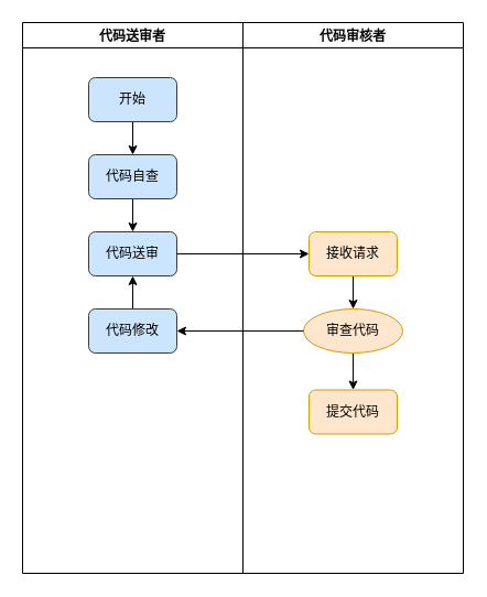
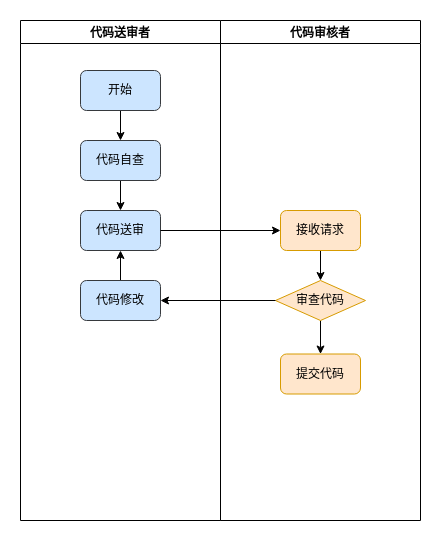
  <mxCell id="0" />
  <mxCell id="1" parent="0" />
  <mxCell id="2" value="代码送审者" style="swimlane;" vertex="1" parent="1"><mxGeometry x="20" y="20" width="200" height="500" as="geometry" /></mxCell>
  <mxCell id="3" style="edgeStyle=orthogonalEdgeStyle;rounded=0;orthogonalLoop=1;jettySize=auto;html=1;exitX=0.5;exitY=1;exitDx=0;exitDy=0;entryX=0.5;entryY=0;entryDx=0;entryDy=0;" edge="1" parent="2" source="4" target="6"><mxGeometry relative="1" as="geometry" /></mxCell>
  <mxCell id="4" value="开始" style="rounded=1;whiteSpace=wrap;html=1;fillColor=#cce5ff;strokeColor=#36393d;" vertex="1" parent="2"><mxGeometry x="60" y="50" width="80" height="40" as="geometry" /></mxCell>
  <mxCell id="5" style="edgeStyle=orthogonalEdgeStyle;rounded=0;orthogonalLoop=1;jettySize=auto;html=1;exitX=0.5;exitY=1;exitDx=0;exitDy=0;entryX=0.5;entryY=0;entryDx=0;entryDy=0;" edge="1" parent="2" source="6" target="7"><mxGeometry relative="1" as="geometry" /></mxCell>
  <mxCell id="6" value="代码自查" style="rounded=1;whiteSpace=wrap;html=1;fillColor=#cce5ff;strokeColor=#36393d;" vertex="1" parent="2"><mxGeometry x="60" y="120" width="80" height="40" as="geometry" /></mxCell>
  <mxCell id="7" value="代码送审" style="rounded=1;whiteSpace=wrap;html=1;fillColor=#cce5ff;strokeColor=#36393d;" vertex="1" parent="2"><mxGeometry x="60" y="190" width="80" height="40" as="geometry" /></mxCell>
  <mxCell id="8" style="edgeStyle=orthogonalEdgeStyle;rounded=0;orthogonalLoop=1;jettySize=auto;html=1;exitX=0.5;exitY=0;exitDx=0;exitDy=0;entryX=0.5;entryY=1;entryDx=0;entryDy=0;" edge="1" parent="2" source="9" target="7"><mxGeometry relative="1" as="geometry" /></mxCell>
  <mxCell id="9" value="代码修改" style="rounded=1;whiteSpace=wrap;html=1;fillColor=#cce5ff;strokeColor=#36393d;" vertex="1" parent="2"><mxGeometry x="60" y="260" width="80" height="40" as="geometry" /></mxCell>
  <mxCell id="10" value="代码审核者" style="swimlane;" vertex="1" parent="1"><mxGeometry x="220" y="20" width="200" height="500" as="geometry" /></mxCell>
  <mxCell id="11" style="edgeStyle=orthogonalEdgeStyle;rounded=0;orthogonalLoop=1;jettySize=auto;html=1;exitX=0.5;exitY=1;exitDx=0;exitDy=0;" edge="1" parent="10" source="12" target="14"><mxGeometry relative="1" as="geometry" /></mxCell>
  <mxCell id="12" value="接收请求" style="rounded=1;whiteSpace=wrap;html=1;fillColor=#ffe6cc;strokeColor=#d79b00;" vertex="1" parent="10"><mxGeometry x="60" y="190" width="80" height="40" as="geometry" /></mxCell>
  <mxCell id="13" style="edgeStyle=orthogonalEdgeStyle;rounded=0;orthogonalLoop=1;jettySize=auto;html=1;exitX=0.5;exitY=1;exitDx=0;exitDy=0;entryX=0.5;entryY=0;entryDx=0;entryDy=0;" edge="1" parent="10" source="14" target="15"><mxGeometry relative="1" as="geometry" /></mxCell>
- <mxCell id="14" value="审查代码" style="ellipse;whiteSpace=wrap;html=1;fillColor=#ffe6cc;strokeColor=#d79b00;" vertex="1" parent="10"><mxGeometry x="55" y="260" width="90" height="40" as="geometry" /></mxCell>
+ <mxCell id="14" value="审查代码" style="rhombus;whiteSpace=wrap;html=1;fillColor=#ffe6cc;strokeColor=#d79b00;" vertex="1" parent="10"><mxGeometry x="55" y="260" width="90" height="40" as="geometry" /></mxCell>
  <mxCell id="15" value="提交代码" style="rounded=1;whiteSpace=wrap;html=1;fillColor=#ffe6cc;strokeColor=#d79b00;" vertex="1" parent="10"><mxGeometry x="60" y="333.5" width="80" height="40" as="geometry" /></mxCell>
  <mxCell id="16" style="edgeStyle=orthogonalEdgeStyle;rounded=0;orthogonalLoop=1;jettySize=auto;html=1;exitX=1;exitY=0.5;exitDx=0;exitDy=0;entryX=0;entryY=0.5;entryDx=0;entryDy=0;" edge="1" parent="1" source="7" target="12"><mxGeometry relative="1" as="geometry" /></mxCell>
  <mxCell id="17" style="edgeStyle=orthogonalEdgeStyle;rounded=0;orthogonalLoop=1;jettySize=auto;html=1;exitX=0;exitY=0.5;exitDx=0;exitDy=0;entryX=1;entryY=0.5;entryDx=0;entryDy=0;" edge="1" parent="1" source="14" target="9"><mxGeometry relative="1" as="geometry" /></mxCell>
